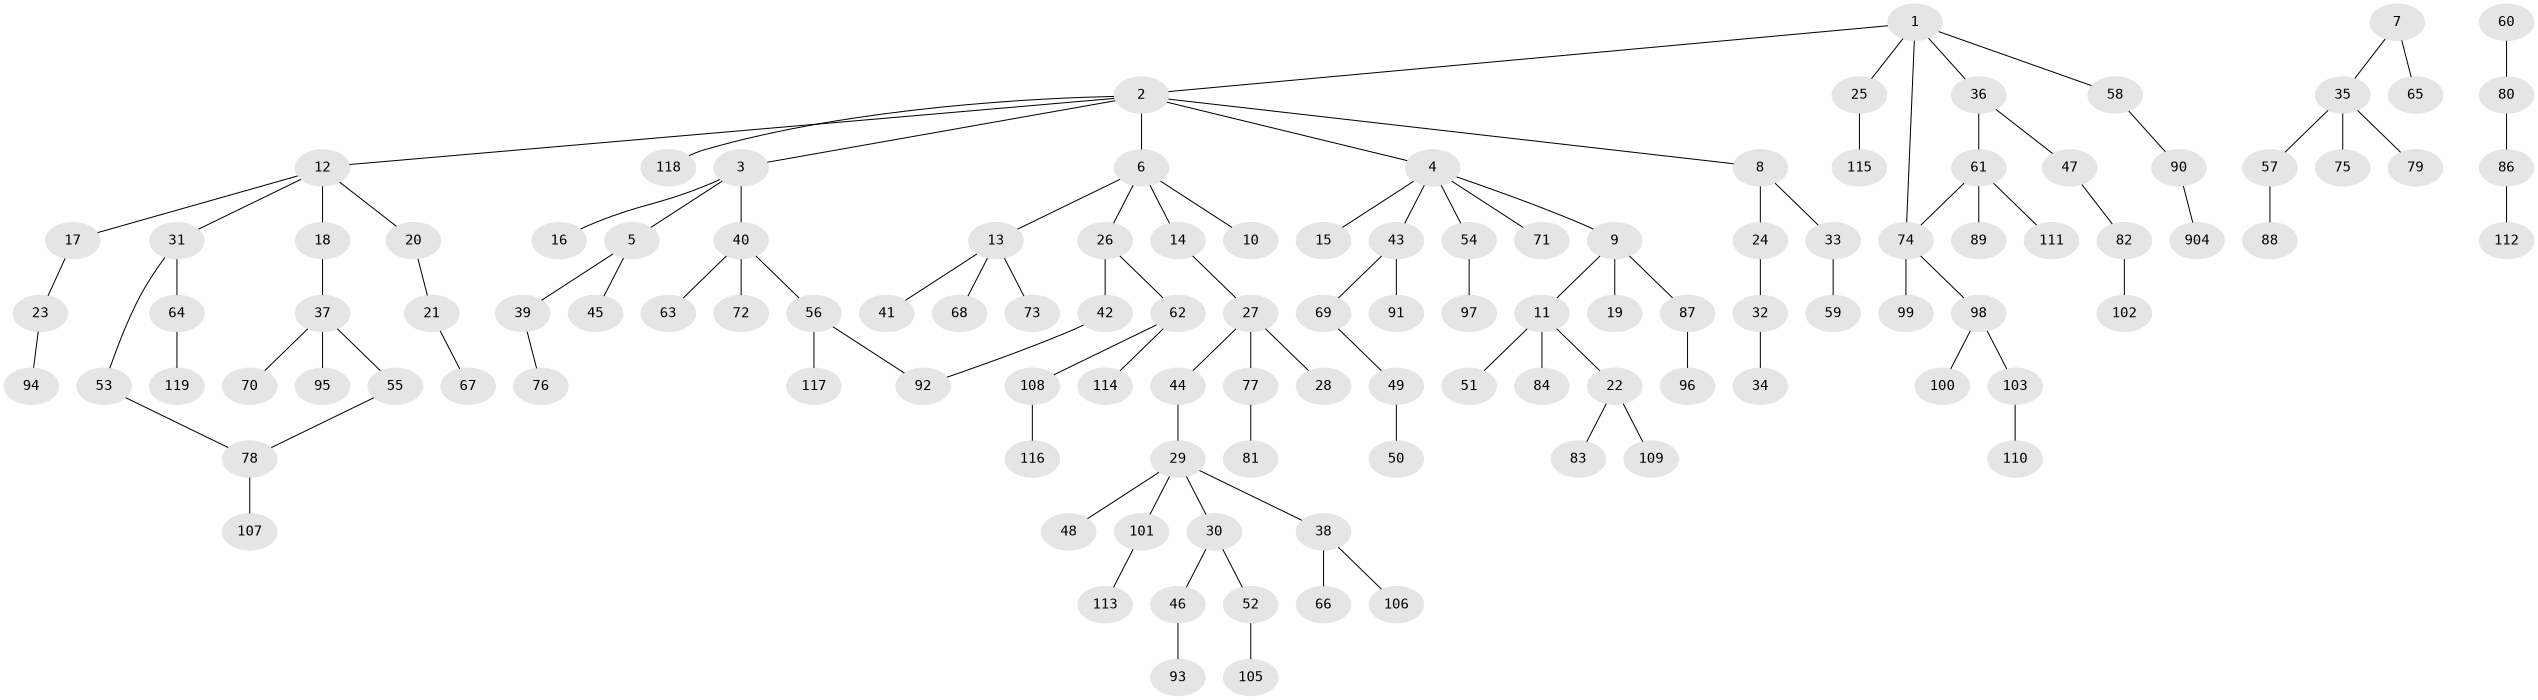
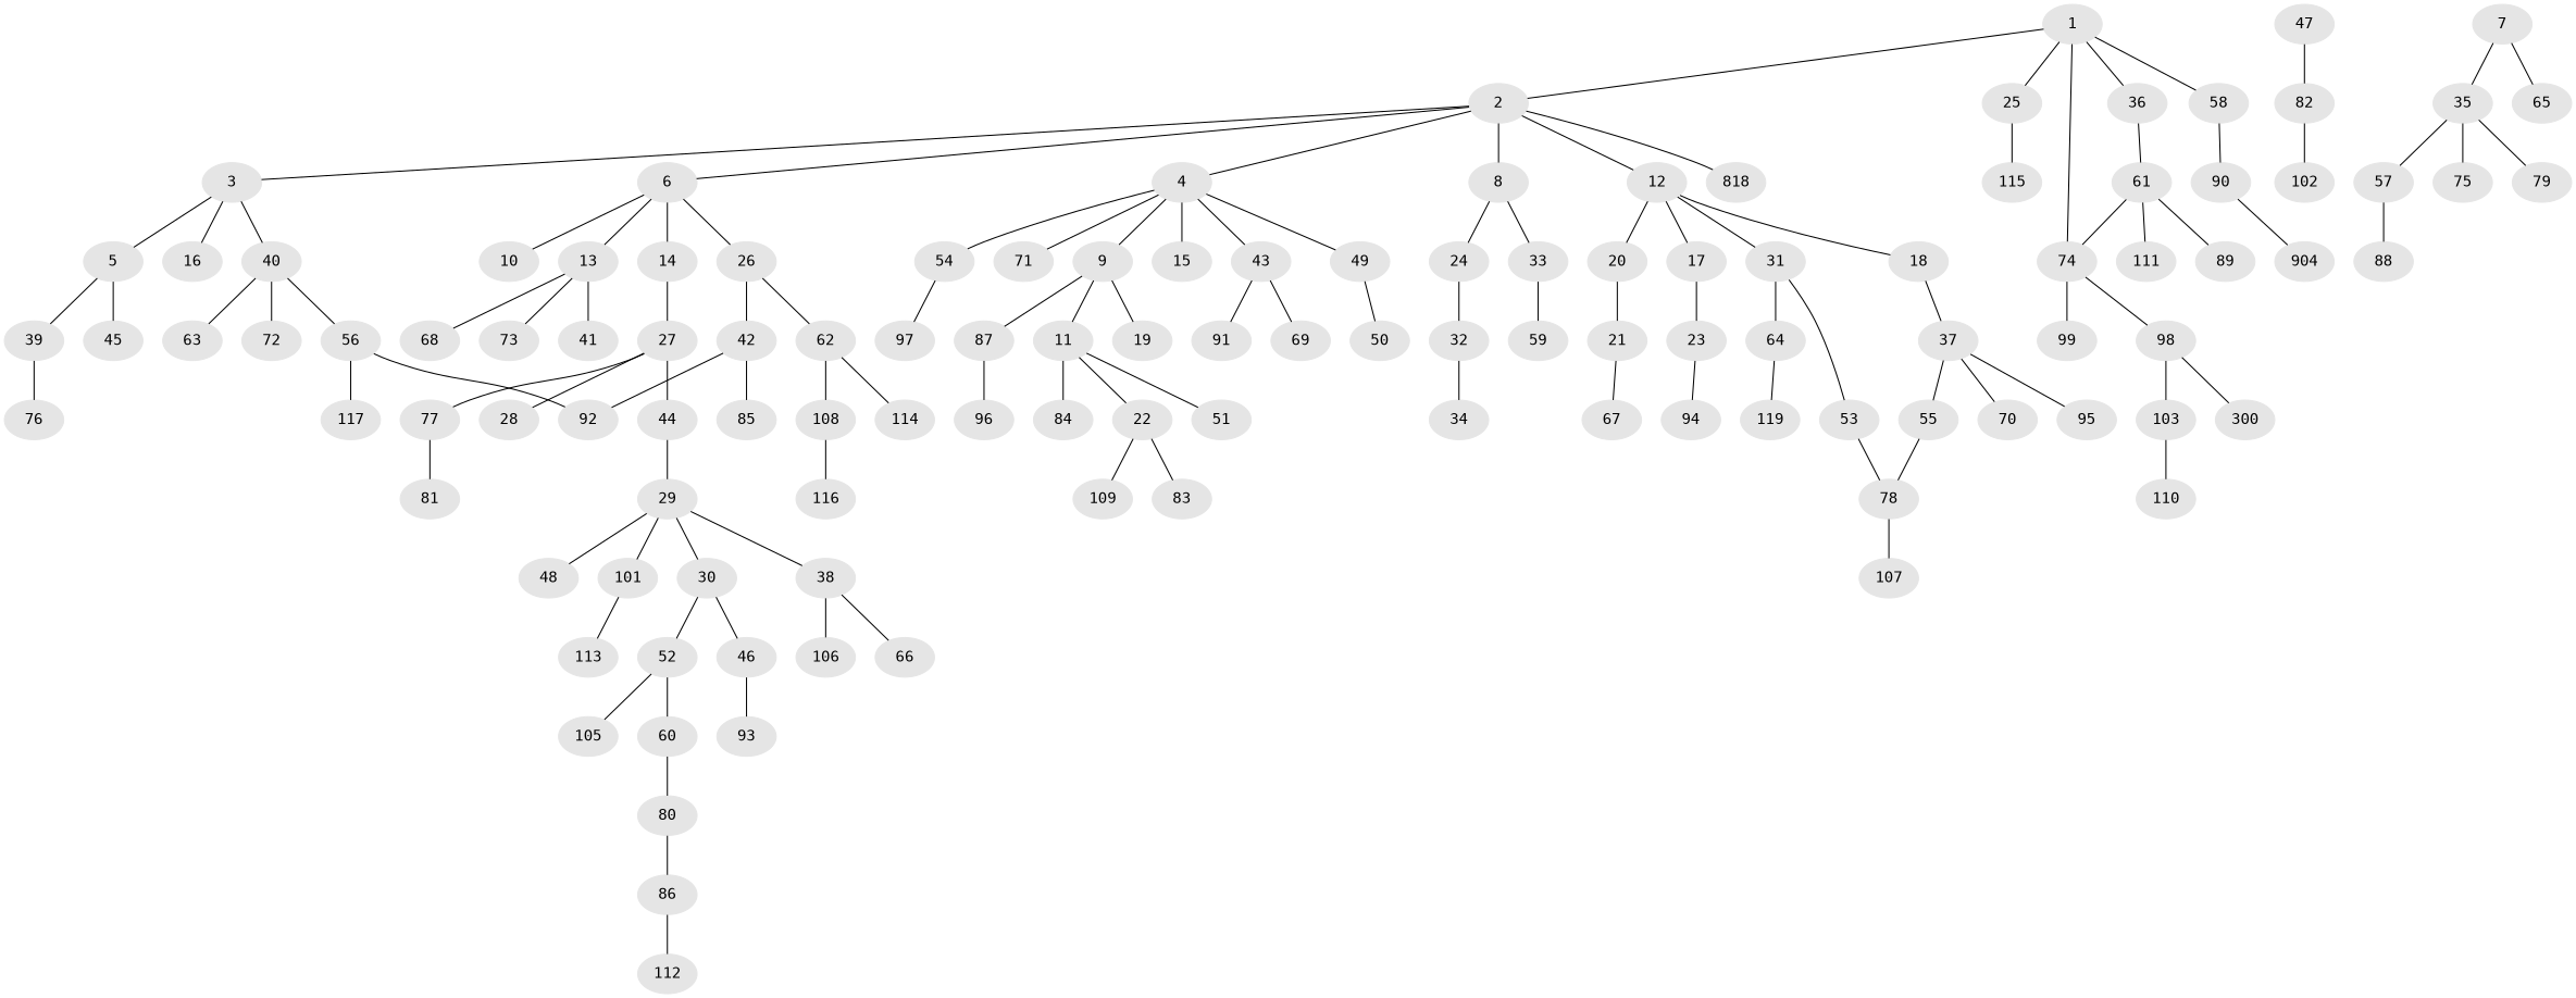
  graph {
    fontname="DejaVu Sans Mono"
    node [color=gray90 fontname="DejaVu Sans Mono" style=filled]
    edge [fontname="DejaVu Sans Mono"]
    1
    2
    25
    36
    58
    74
    3
    4
    6
    8
    12
-   118
+   118 [label=818]
    115
    47
    61
    90
    98
    99
    5
    16
    40
    9
    15
    43
    49
    54
    71
    10
    13
    14
    26
    7
    35
    65
    24
    33
    17
    18
    20
    31
    39
    45
    56
    63
    72
    11
    19
    87
    69
    91
    50
    97
    76
    41
    68
    73
    27
    42
    62
    57
    75
    79
    32
    59
    22
    51
    84
    96
    83
    109
    23
    37
    21
    53
    64
    28
    44
    77
    94
    55
    70
    95
    67
    34
+   85
    92
    108
    114
    29
    81
    30
    38
    48
    101
    46
    52
    66
    106
    113
    93
    60
    105
    78
    119
    88
    82
    89
    111
    117
    102
    80
    107
    n113 [label=904]
    86
    116
-   100
+   100 [label=300]
    103
    112
    110
    1 -- 2
    1 -- 25
    1 -- 36
    1 -- 58
    1 -- 74
    2 -- 3
    2 -- 4
    2 -- 6
    2 -- 8
    2 -- 12
    2 -- 118
    25 -- 115
-   36 -- 47
    36 -- 61
    58 -- 90
    74 -- 98
    74 -- 99
    3 -- 5
    3 -- 16
    3 -- 40
    4 -- 9
    4 -- 15
    4 -- 43
-   69 -- 49
+   4 -- 49
    4 -- 54
    4 -- 71
    6 -- 10
    6 -- 13
    6 -- 14
    6 -- 26
    8 -- 24
    8 -- 33
    12 -- 17
    12 -- 18
    12 -- 20
    12 -- 31
    47 -- 82
    61 -- 74
    61 -- 89
    61 -- 111
    90 -- n113
    98 -- 100
    98 -- 103
    5 -- 39
    5 -- 45
    40 -- 56
    40 -- 63
    40 -- 72
    9 -- 11
    9 -- 19
    9 -- 87
    43 -- 69
    43 -- 91
    49 -- 50
    54 -- 97
    13 -- 41
    13 -- 68
    13 -- 73
    14 -- 27
    26 -- 42
    26 -- 62
    7 -- 35
    7 -- 65
    35 -- 57
    35 -- 75
    35 -- 79
    24 -- 32
    33 -- 59
    17 -- 23
    18 -- 37
    20 -- 21
    31 -- 53
    31 -- 64
    39 -- 76
    56 -- 92
    56 -- 117
    11 -- 22
    11 -- 51
    11 -- 84
    87 -- 96
    27 -- 28
    27 -- 44
    27 -- 77
+   42 -- 85
    42 -- 92
    62 -- 108
    62 -- 114
    57 -- 88
    32 -- 34
    22 -- 83
    22 -- 109
    23 -- 94
    37 -- 55
    37 -- 70
    37 -- 95
    21 -- 67
    53 -- 78
    64 -- 119
    44 -- 29
    77 -- 81
    55 -- 78
    108 -- 116
    29 -- 30
    29 -- 38
    29 -- 48
    29 -- 101
    30 -- 46
    30 -- 52
    38 -- 66
    38 -- 106
    101 -- 113
    46 -- 93
+   52 -- 60
    52 -- 105
    60 -- 80
    78 -- 107
    82 -- 102
    80 -- 86
    86 -- 112
    103 -- 110
  }
